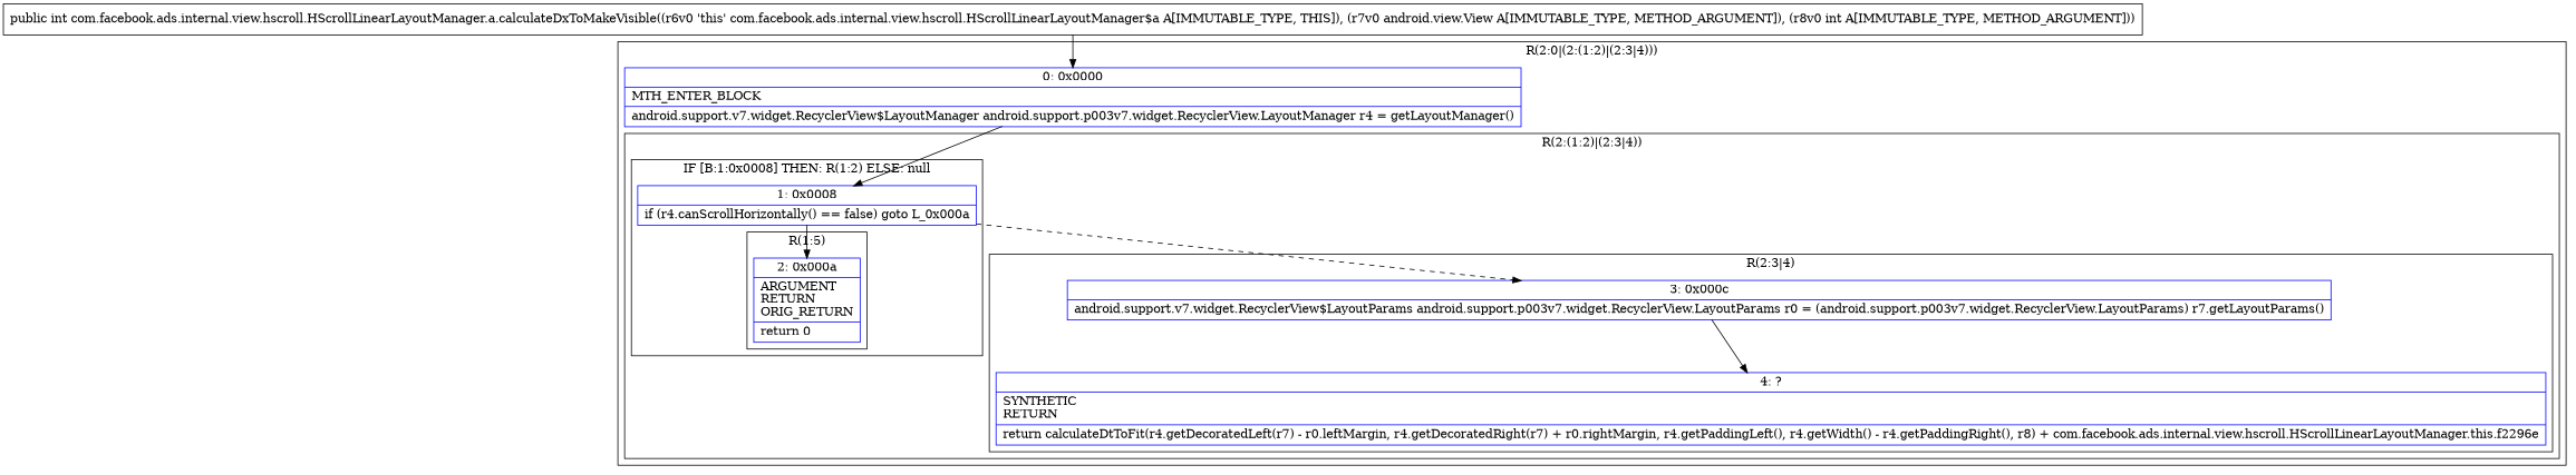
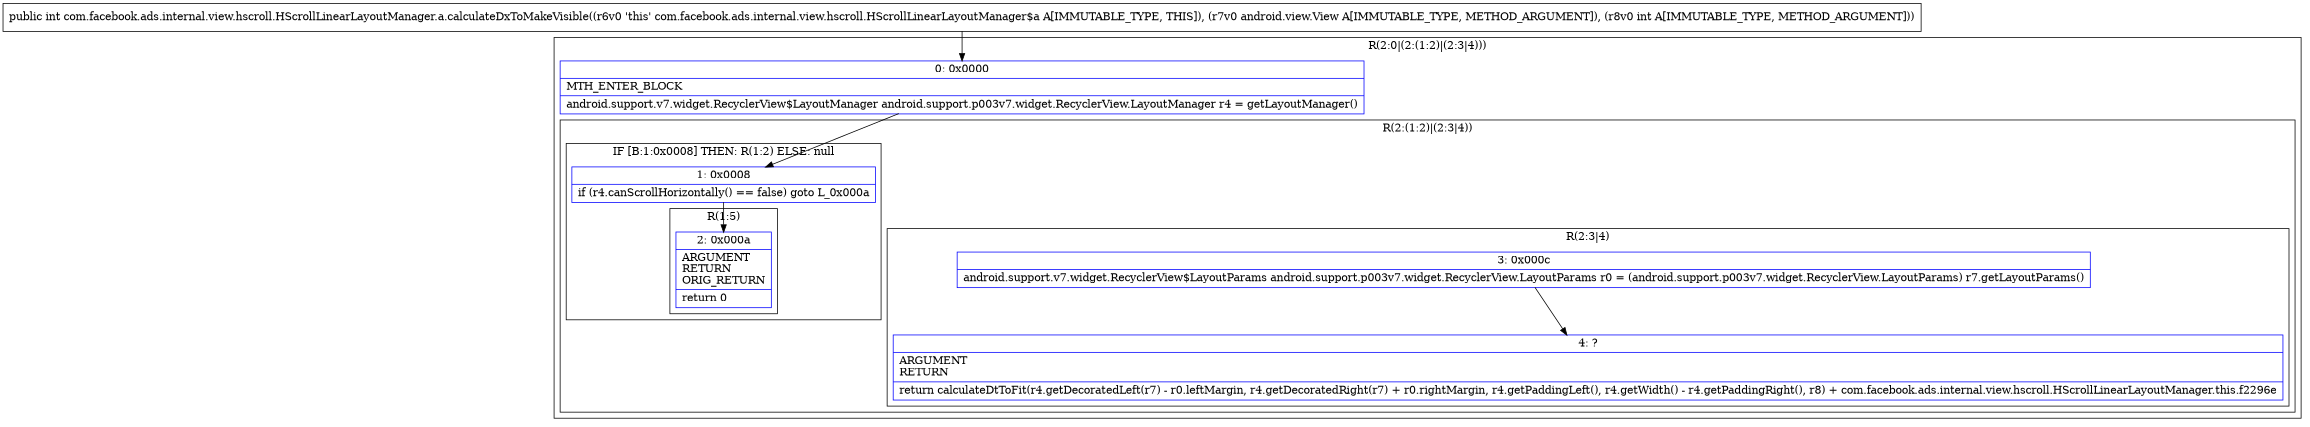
  digraph {
    node [color=blue shape=record]
    n1 [label="{2\:\ 0x000a|ARGUMENT\lRETURN\lORIG_RETURN\l|return 0\l}"]
    n2 [label="{1\:\ 0x0008|if (r4.canScrollHorizontally() == false) goto L_0x000a\l}"]
    n3 [label="{3\:\ 0x000c|android.support.v7.widget.RecyclerView$LayoutParams android.support.p003v7.widget.RecyclerView.LayoutParams r0 = (android.support.p003v7.widget.RecyclerView.LayoutParams) r7.getLayoutParams()\l}"]
-   n4 [label="{4\:\ ?|SYNTHETIC\lRETURN\l|return calculateDtToFit(r4.getDecoratedLeft(r7) \- r0.leftMargin, r4.getDecoratedRight(r7) + r0.rightMargin, r4.getPaddingLeft(), r4.getWidth() \- r4.getPaddingRight(), r8) + com.facebook.ads.internal.view.hscroll.HScrollLinearLayoutManager.this.f2296e\l}"]
+   n4 [label="{4\:\ ?|ARGUMENT\lRETURN\l|return calculateDtToFit(r4.getDecoratedLeft(r7) \- r0.leftMargin, r4.getDecoratedRight(r7) + r0.rightMargin, r4.getPaddingLeft(), r4.getWidth() \- r4.getPaddingRight(), r8) + com.facebook.ads.internal.view.hscroll.HScrollLinearLayoutManager.this.f2296e\l}"]
    n5 [label="{0\:\ 0x0000|MTH_ENTER_BLOCK\l|android.support.v7.widget.RecyclerView$LayoutManager android.support.p003v7.widget.RecyclerView.LayoutManager r4 = getLayoutManager()\l}"]
    n6 [label="{public int com.facebook.ads.internal.view.hscroll.HScrollLinearLayoutManager.a.calculateDxToMakeVisible((r6v0 'this' com.facebook.ads.internal.view.hscroll.HScrollLinearLayoutManager$a A[IMMUTABLE_TYPE, THIS]), (r7v0 android.view.View A[IMMUTABLE_TYPE, METHOD_ARGUMENT]), (r8v0 int A[IMMUTABLE_TYPE, METHOD_ARGUMENT])) }" color=""]
    subgraph cluster_1 {
      label="R(2:0|(2:(1:2)|(2:3|4)))"
      n5
      subgraph cluster_2 {
        label="R(2:(1:2)|(2:3|4))"
        subgraph cluster_3 {
          label="IF [B:1:0x0008] THEN: R(1:2) ELSE: null"
          n2
          subgraph cluster_4 {
            label="R(1:5)"
            n1
          }
        }
        subgraph cluster_5 {
          label="R(2:3|4)"
          n3
          n4
        }
      }
    }
    n2 -> n1
-   n2 -> n3 [style=dashed]
    n3 -> n4
    n5 -> n2
    n6 -> n5
  }
